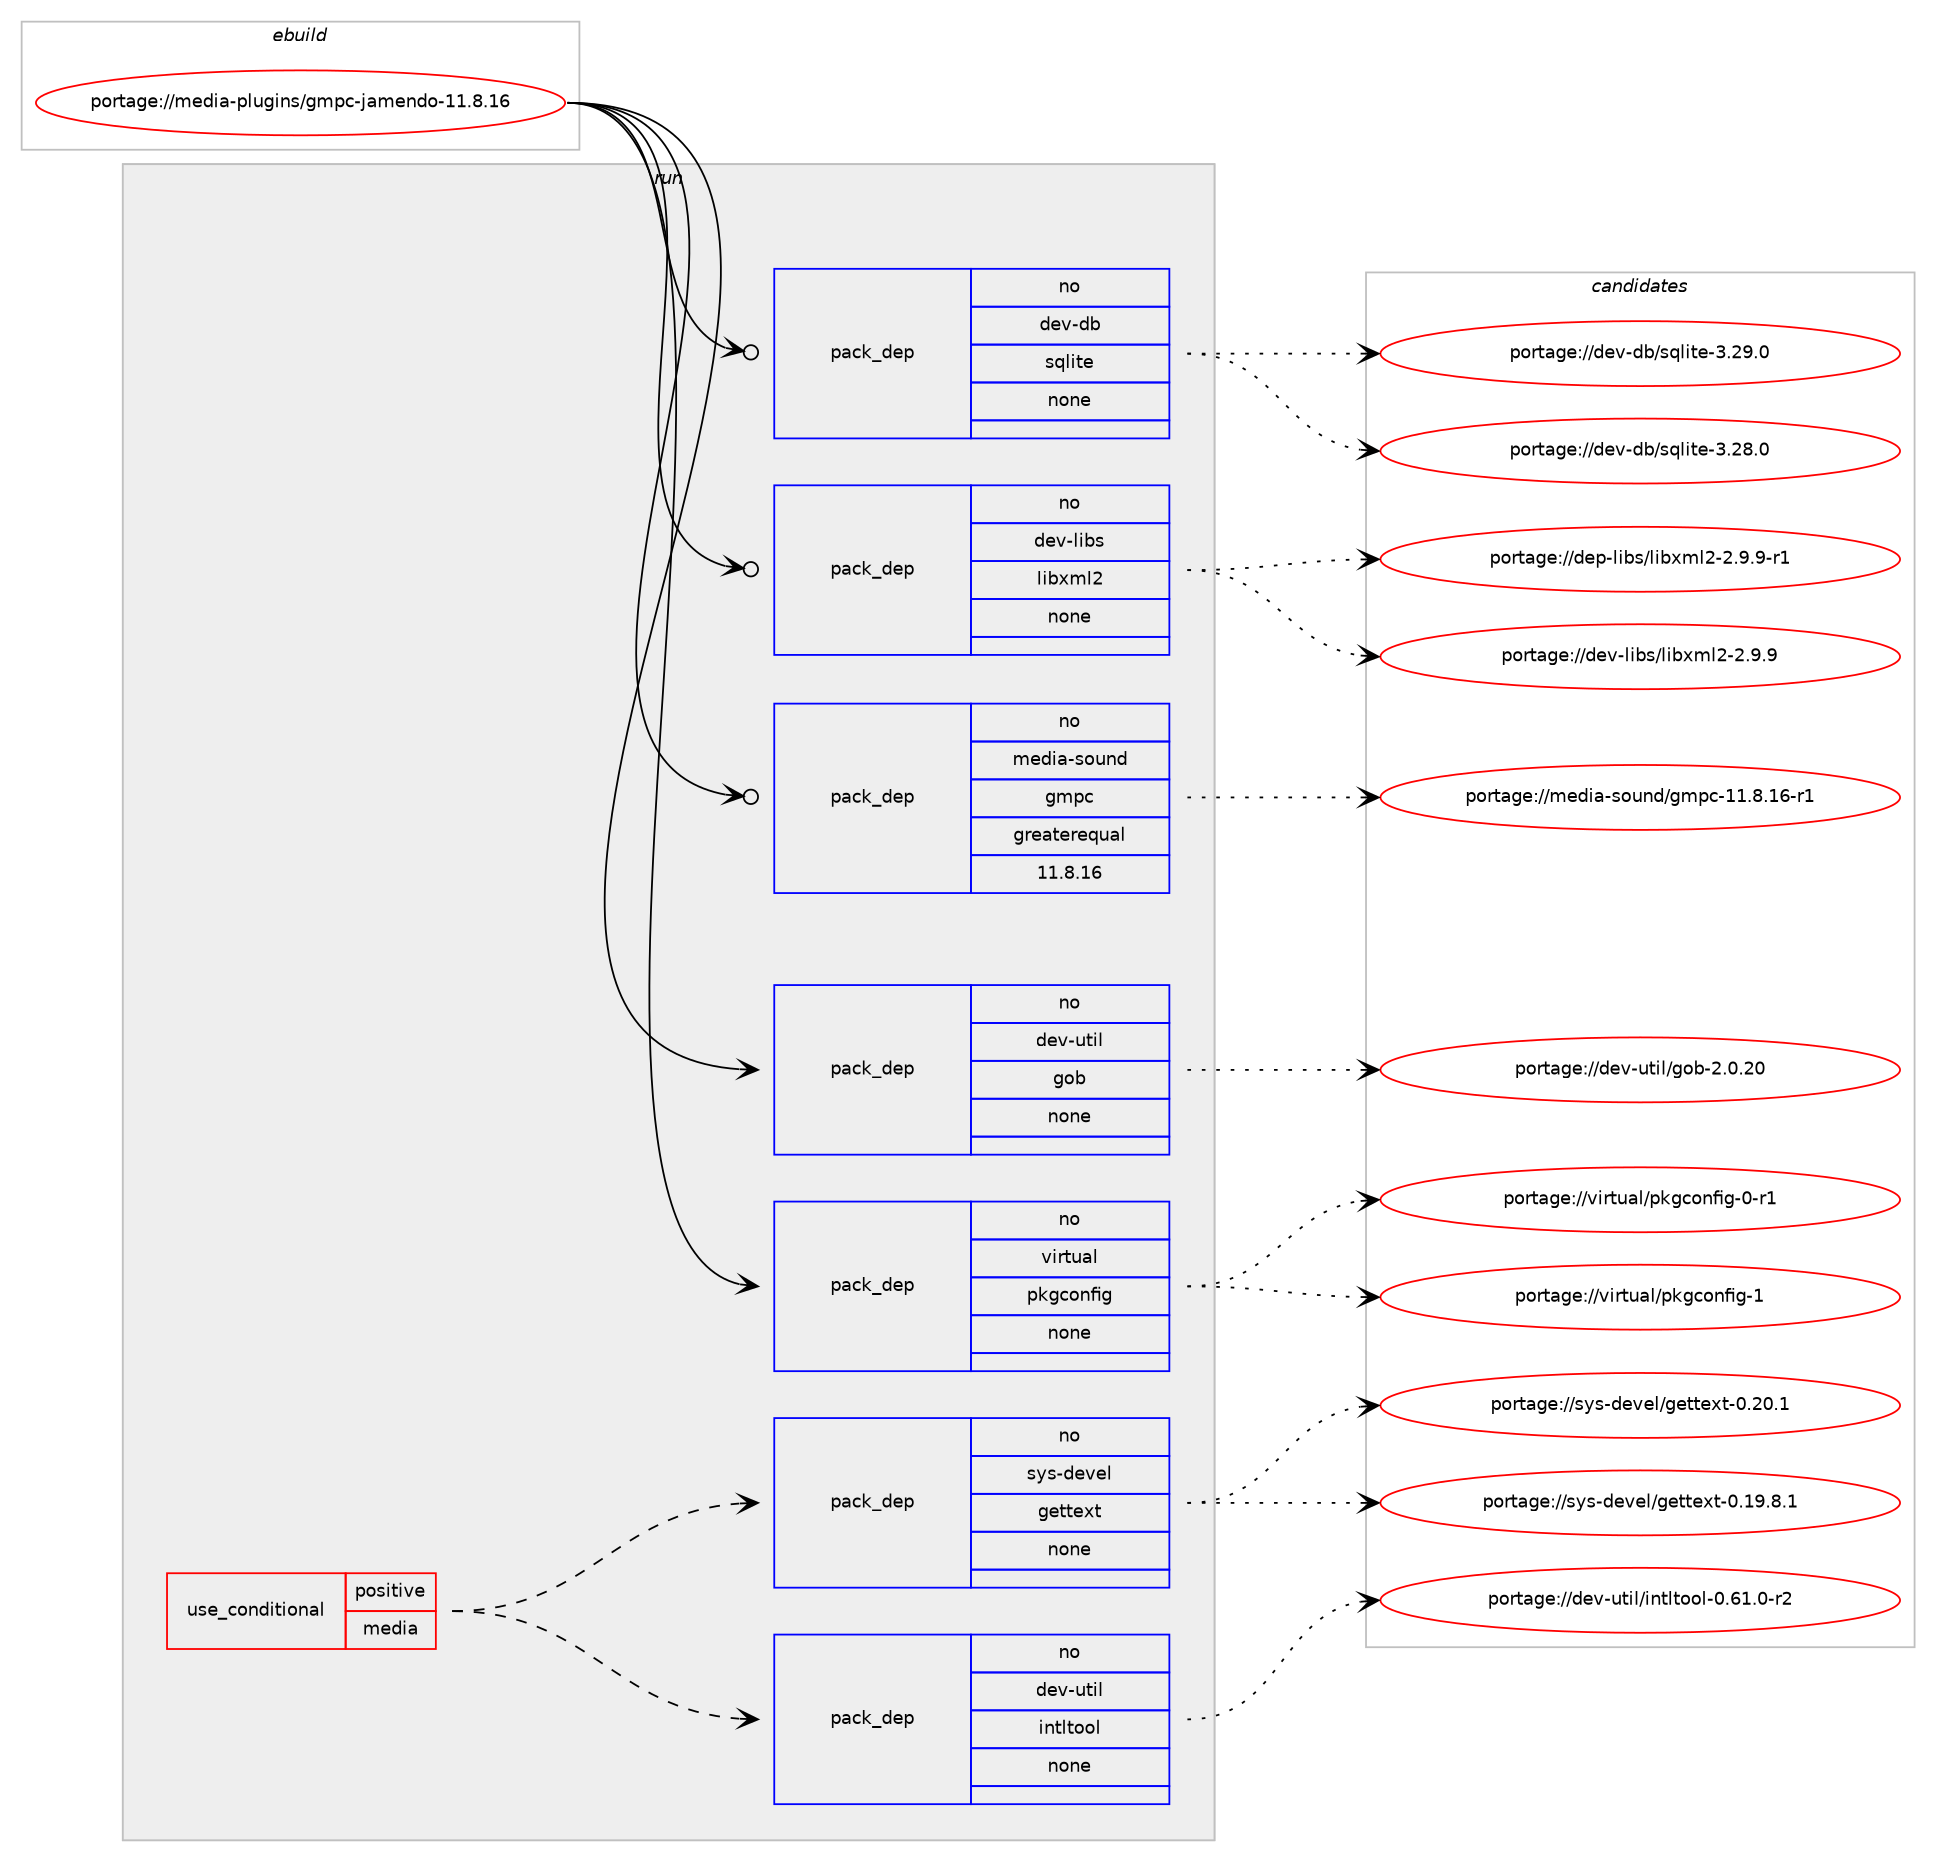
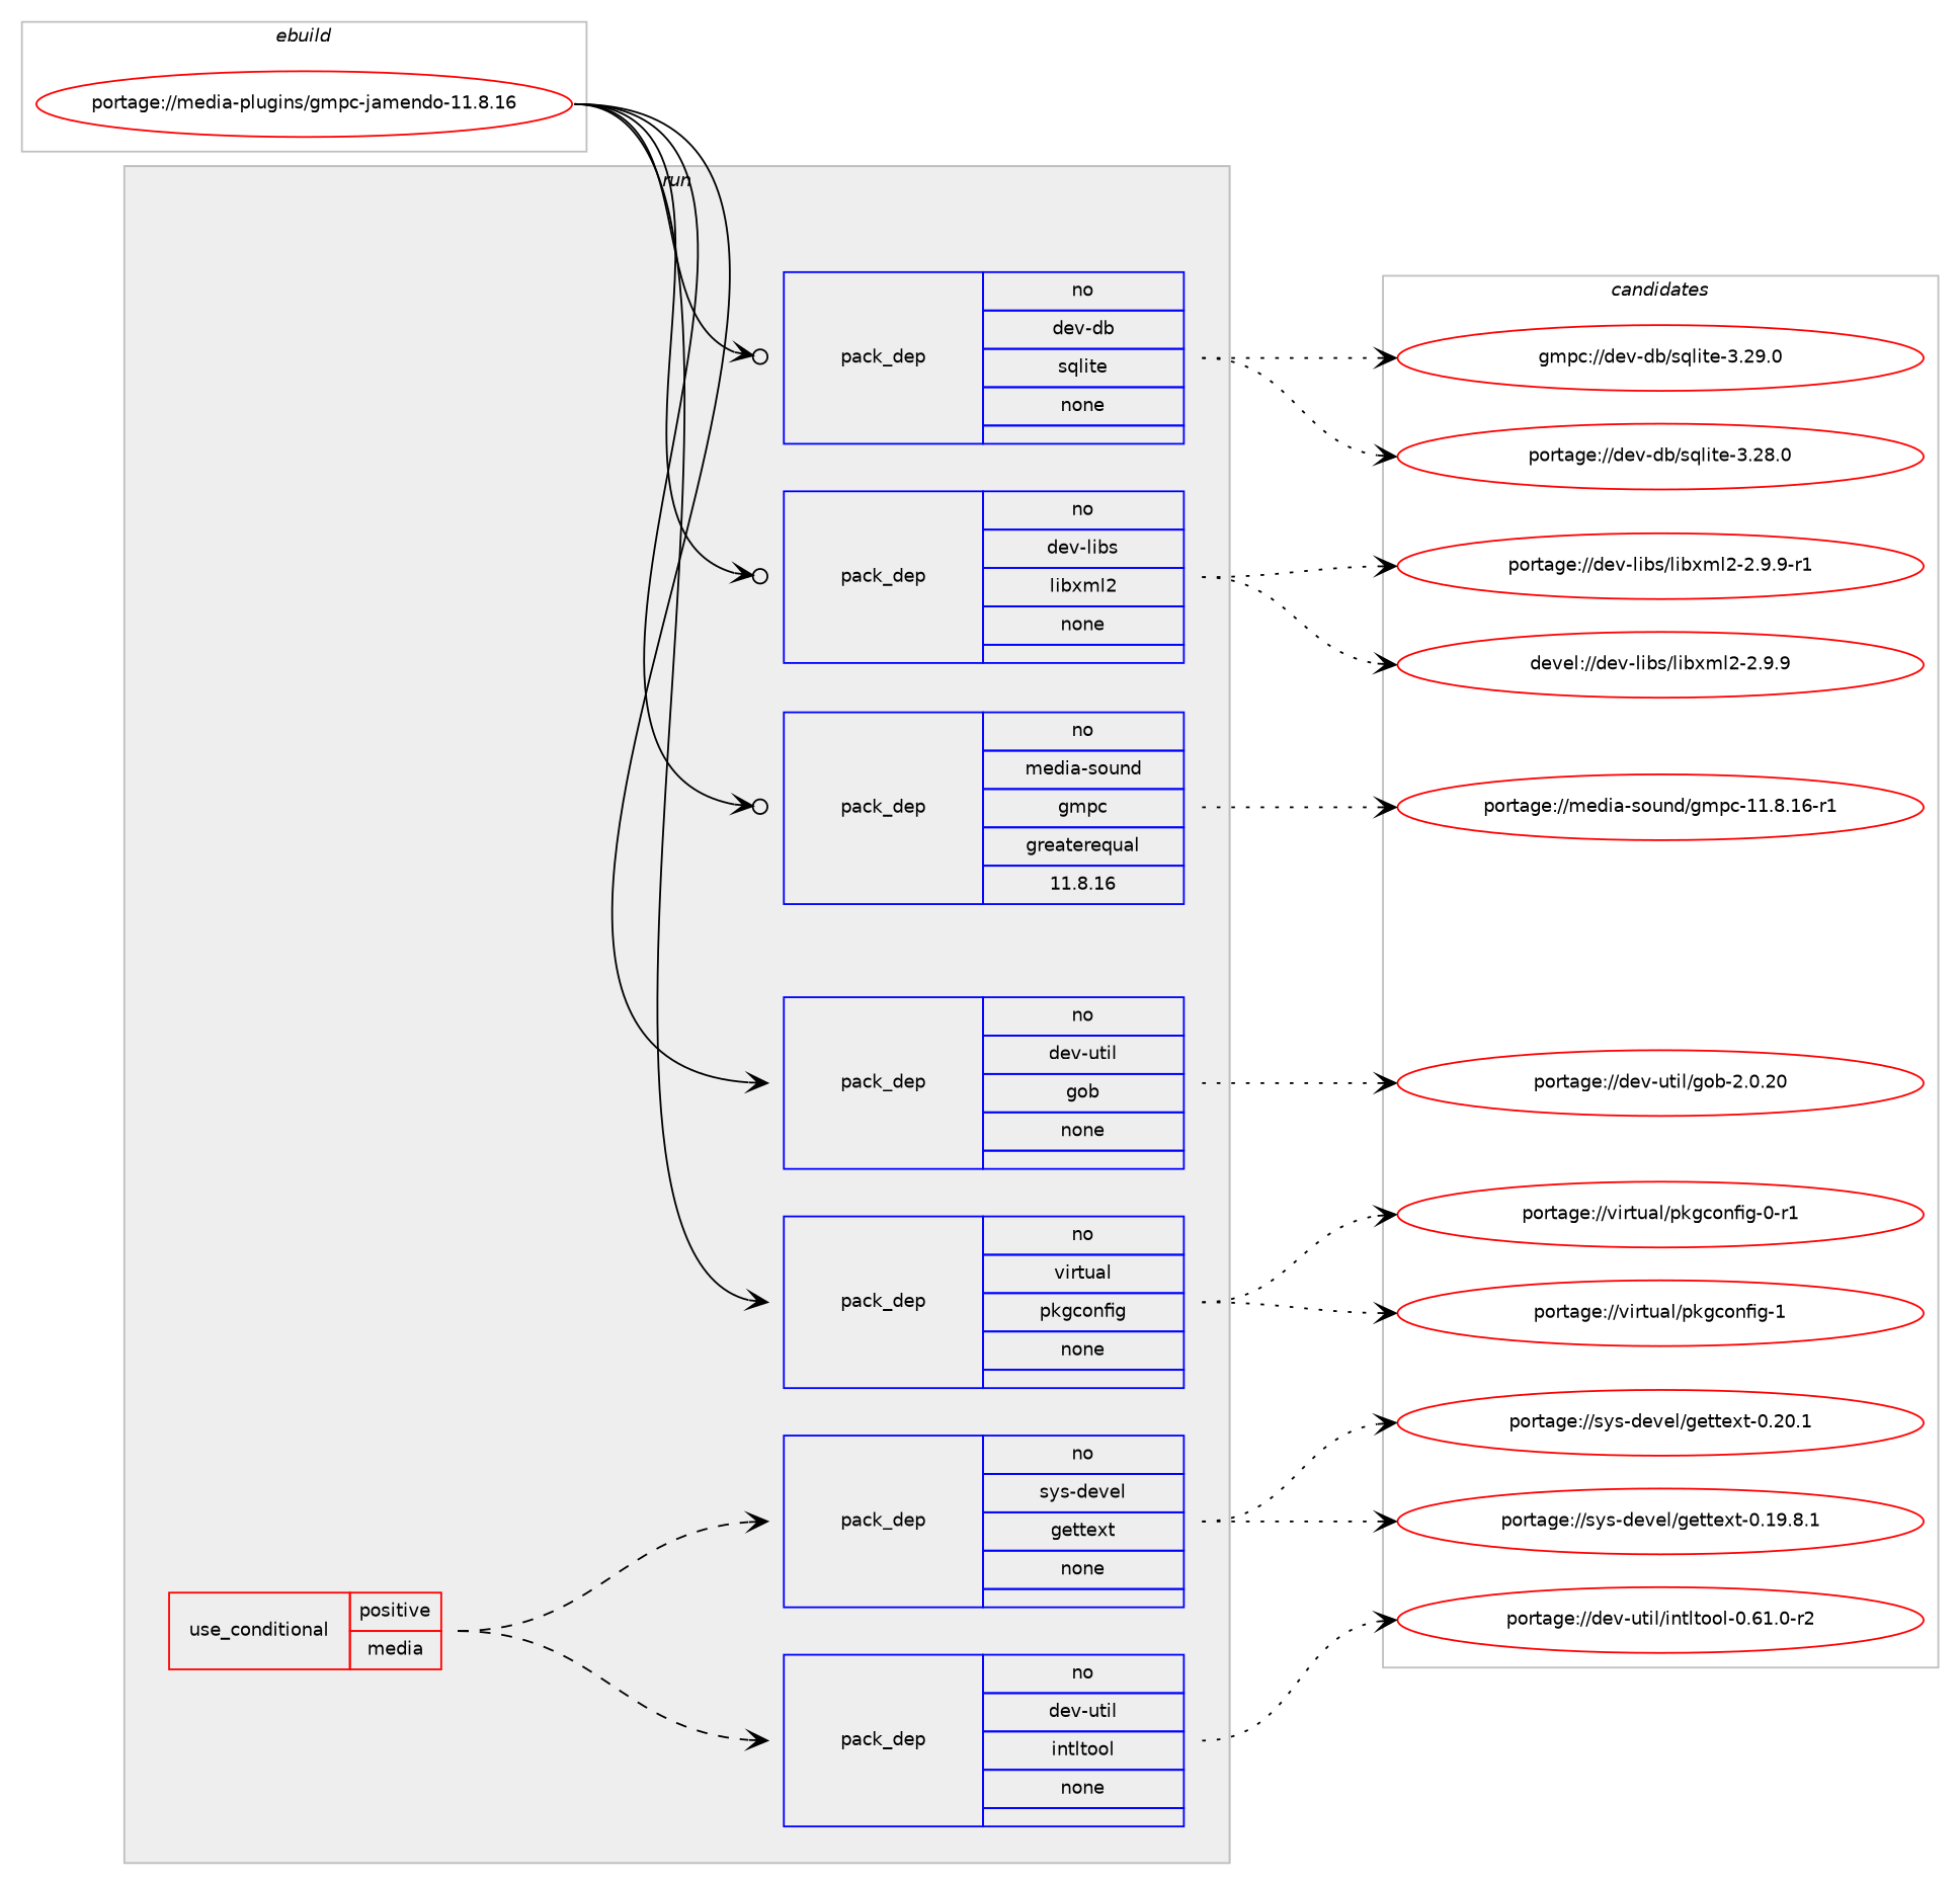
  digraph {
    compound=true
    concentrate=true
    fontname=Helvetica
    fontsize=10
    newrank=true
    rankdir=LR
    ranksep=1.5
    node [color=red fontname=Helvetica fontsize=10]
    edge [arrowhead=vee headport=w style=dotted tailport=e weight=100]
    n1 [label="portage://media-plugins/gmpc-jamendo-11.8.16" width=4]
    n2 [color=blue label=<<TABLE BORDER="0" CELLBORDER="1" CELLSPACING="0" CELLPADDING="4" WIDTH="220"><TR><TD ROWSPAN="6" CELLPADDING="30">pack_dep</TD></TR><TR><TD WIDTH="110">no</TD></TR><TR><TD>dev-util</TD></TR><TR><TD>intltool</TD></TR><TR><TD>none</TD></TR><TR><TD></TD></TR></TABLE>> shape=none]
    n3 [color=blue label=<<TABLE BORDER="0" CELLBORDER="1" CELLSPACING="0" CELLPADDING="4" WIDTH="220"><TR><TD ROWSPAN="6" CELLPADDING="30">pack_dep</TD></TR><TR><TD WIDTH="110">no</TD></TR><TR><TD>sys-devel</TD></TR><TR><TD>gettext</TD></TR><TR><TD>none</TD></TR><TR><TD></TD></TR></TABLE>> shape=none]
    n4 [label=<<TABLE BORDER="0" CELLBORDER="1" CELLSPACING="0" CELLPADDING="4"><TR><TD ROWSPAN="3" CELLPADDING="10">use_conditional</TD></TR><TR><TD>positive</TD></TR><TR><TD>media</TD></TR></TABLE>> shape=none]
    n5 [color=blue label=<<TABLE BORDER="0" CELLBORDER="1" CELLSPACING="0" CELLPADDING="4" WIDTH="220"><TR><TD ROWSPAN="6" CELLPADDING="30">pack_dep</TD></TR><TR><TD WIDTH="110">no</TD></TR><TR><TD>dev-util</TD></TR><TR><TD>gob</TD></TR><TR><TD>none</TD></TR><TR><TD></TD></TR></TABLE>> shape=none]
    n6 [color=blue label=<<TABLE BORDER="0" CELLBORDER="1" CELLSPACING="0" CELLPADDING="4" WIDTH="220"><TR><TD ROWSPAN="6" CELLPADDING="30">pack_dep</TD></TR><TR><TD WIDTH="110">no</TD></TR><TR><TD>virtual</TD></TR><TR><TD>pkgconfig</TD></TR><TR><TD>none</TD></TR><TR><TD></TD></TR></TABLE>> shape=none]
    n7 [color=blue label=<<TABLE BORDER="0" CELLBORDER="1" CELLSPACING="0" CELLPADDING="4" WIDTH="220"><TR><TD ROWSPAN="6" CELLPADDING="30">pack_dep</TD></TR><TR><TD WIDTH="110">no</TD></TR><TR><TD>dev-db</TD></TR><TR><TD>sqlite</TD></TR><TR><TD>none</TD></TR><TR><TD></TD></TR></TABLE>> shape=none]
    n8 [color=blue label=<<TABLE BORDER="0" CELLBORDER="1" CELLSPACING="0" CELLPADDING="4" WIDTH="220"><TR><TD ROWSPAN="6" CELLPADDING="30">pack_dep</TD></TR><TR><TD WIDTH="110">no</TD></TR><TR><TD>dev-libs</TD></TR><TR><TD>libxml2</TD></TR><TR><TD>none</TD></TR><TR><TD></TD></TR></TABLE>> shape=none]
    n9 [color=blue label=<<TABLE BORDER="0" CELLBORDER="1" CELLSPACING="0" CELLPADDING="4" WIDTH="220"><TR><TD ROWSPAN="6" CELLPADDING="30">pack_dep</TD></TR><TR><TD WIDTH="110">no</TD></TR><TR><TD>media-sound</TD></TR><TR><TD>gmpc</TD></TR><TR><TD>greaterequal</TD></TR><TR><TD>11.8.16</TD></TR></TABLE>> shape=none]
    n10 [label="portage://dev-util/intltool-0.61.0-r2" width=4]
    n11 [label="portage://sys-devel/gettext-0.19.8.1" width=4]
    n12 [label="portage://sys-devel/gettext-0.20.1" width=4]
    n13 [label="portage://dev-util/gob-2.0.20" width=4]
    n14 [label="portage://virtual/pkgconfig-0-r1" width=4]
    n15 [label="portage://virtual/pkgconfig-1" width=4]
    n16 [label="portage://dev-db/sqlite-3.28.0" width=4]
-   n17 [label="portage://dev-db/sqlite-3.29.0" width=4]
-   n18 [label="portage://dev-libs/libxml2-2.9.9" width=4]
-   n19 [label="portage://dep-libs/libxml2-2.9.9-r1" width=4]
+   n17 [label="gmpc://dev-db/sqlite-3.29.0" width=4]
+   n18 [label="devel://dev-libs/libxml2-2.9.9" width=4]
+   n19 [label="portage://dev-libs/libxml2-2.9.9-r1" width=4]
    n20 [label="portage://media-sound/gmpc-11.8.16-r1" width=4]
    subgraph cluster_1 {
      color=gray
      label=<<i>ebuild</i>>
      rank=same
      n1
    }
    subgraph cluster_2 {
      color=gray
      label=<<i>dependencies</i>>
      subgraph cluster_3 {
        color=gray
        fillcolor="#eeeeee"
        label=<<i>compile</i>>
        style=filled
        subgraph sub_4 {
          color=gray
          fillcolor="#eeeeee"
          label=<<i>compile</i>>
          style=filled
          n4
          subgraph sub_5 {
            color=gray
            fillcolor="#eeeeee"
            label=<<i>compile</i>>
            style=filled
            n2
          }
          subgraph sub_6 {
            color=gray
            fillcolor="#eeeeee"
            label=<<i>compile</i>>
            style=filled
            n3
          }
        }
        subgraph sub_7 {
          color=gray
          fillcolor="#eeeeee"
          label=<<i>compile</i>>
          style=filled
          n5
        }
        subgraph sub_8 {
          color=gray
          fillcolor="#eeeeee"
          label=<<i>compile</i>>
          style=filled
          n6
        }
      }
      subgraph cluster_9 {
        color=gray
        fillcolor="#eeeeee"
        label=<<i>compile and run</i>>
        style=filled
        subgraph sub_10 {
          color=gray
          fillcolor="#eeeeee"
          label=<<i>compile and run</i>>
          style=filled
          n7
        }
        subgraph sub_11 {
          color=gray
          fillcolor="#eeeeee"
          label=<<i>compile and run</i>>
          style=filled
          n8
        }
        subgraph sub_12 {
          color=gray
          fillcolor="#eeeeee"
          label=<<i>compile and run</i>>
          style=filled
          n9
        }
      }
      subgraph cluster_13 {
        color=gray
        fillcolor="#eeeeee"
        label=<<i>run</i>>
        style=filled
      }
    }
    subgraph cluster_14 {
      color=gray
      label=<<i>candidates</i>>
      rank=same
      subgraph sub_15 {
        color=black
        label=<<i>candidates</i>>
        nodesep=1
        rank=same
        n10
      }
      subgraph sub_16 {
        color=black
        label=<<i>candidates</i>>
        nodesep=1
        rank=same
        n11
        n12
      }
      subgraph sub_17 {
        color=black
        label=<<i>candidates</i>>
        nodesep=1
        rank=same
        n13
      }
      subgraph sub_18 {
        color=black
        label=<<i>candidates</i>>
        nodesep=1
        rank=same
        n14
        n15
      }
      subgraph sub_19 {
        color=black
        label=<<i>candidates</i>>
        nodesep=1
        rank=same
        n16
        n17
      }
      subgraph sub_20 {
        color=black
        label=<<i>candidates</i>>
        nodesep=1
        rank=same
        n18
        n19
      }
      subgraph sub_21 {
        color=black
        label=<<i>candidates</i>>
        nodesep=1
        rank=same
        n20
      }
    }
    n1 -> n5 [style=solid weight=20]
    n1 -> n6 [style=solid weight=20]
    n1 -> n7 [arrowhead=odotvee style=solid weight=20]
    n1 -> n8 [arrowhead=odotvee style=solid weight=20]
    n1 -> n9 [arrowhead=odotvee style=solid weight=20]
    n2 -> n10
    n3 -> n11
    n3 -> n12
    n4 -> n2 [style=dashed weight=20]
    n4 -> n3 [style=dashed weight=20]
    n5 -> n13
    n6 -> n14
    n6 -> n15
    n7 -> n16
    n7 -> n17
    n8 -> n18
    n8 -> n19
    n9 -> n20
  }
